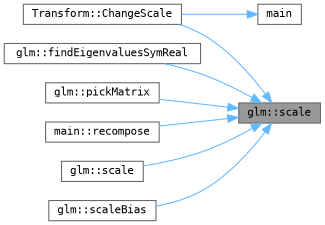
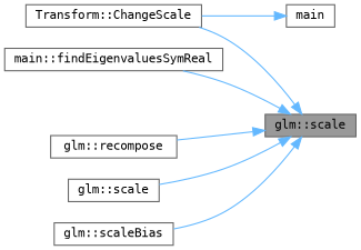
  digraph {
    rankdir=RL
    node [color=grey40 fillcolor=white fontname=Terminal fontsize=10 shape=box style=filled]
    edge [color=steelblue1 dir=back fontname=Terminal fontsize=10 labelfontname=Helvetica labelfontsize=10 style=solid]
    n1 [color=gray40 fillcolor=grey60 fontcolor=black height=0.2 label="glm::scale" width=0.4]
    n2 [height=0.2 label="Transform::ChangeScale" width=0.4]
-   n3 [height=0.2 label="glm::findEigenvaluesSymReal" width=0.4]
-   n4 [height=0.2 label="glm::pickMatrix" width=0.4]
-   n5 [height=0.2 label="main::recompose" width=0.4]
+   n3 [height=0.2 label="main::findEigenvaluesSymReal" width=0.4]
+   n5 [height=0.2 label="glm::recompose" width=0.4]
    n6 [height=0.2 label="glm::scale" width=0.4]
    n7 [height=0.2 label="glm::scaleBias" width=0.4]
    n8 [height=0.2 label=main width=0.4]
    n1 -> n2
    n1 -> n3
-   n1 -> n4
    n1 -> n5
    n1 -> n6
    n1 -> n7
    n8 -> n2
  }
